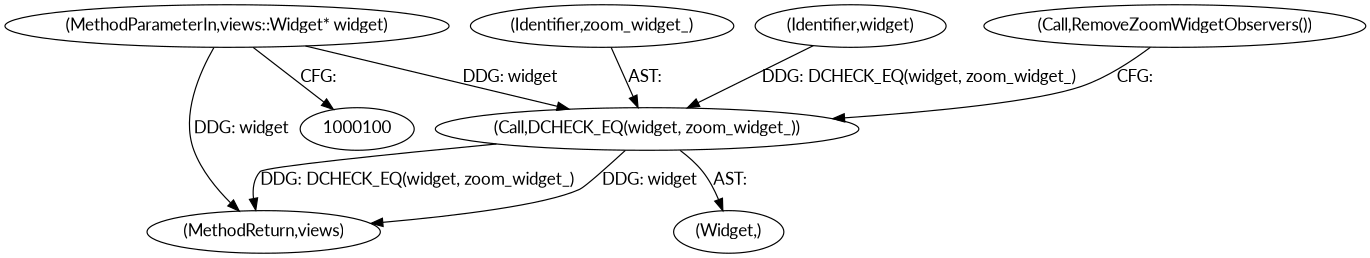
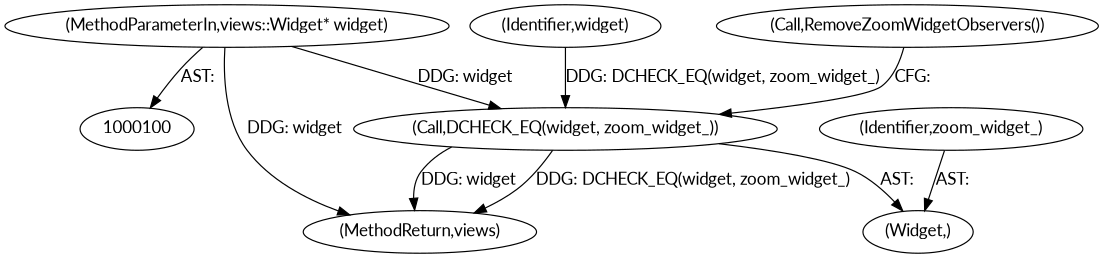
  digraph {
    fontname=Lato
    node [fontname=Lato]
    edge [fontname=Lato]
    n1 [label="(Call,DCHECK_EQ(widget, zoom_widget_))"]
    n2 [label="(MethodReturn,views)"]
    n3 [label="(Widget,)"]
    n4 [label="(Identifier,zoom_widget_)"]
    n5 [label="(MethodParameterIn,views::Widget* widget)"]
    1000100
    n7 [label="(Identifier,widget)"]
    n8 [label="(Call,RemoveZoomWidgetObservers())"]
    n1 -> n2 [label="DDG: widget"]
    n1 -> n2 [label="DDG: DCHECK_EQ(widget, zoom_widget_)"]
    n1 -> n3 [label="AST: "]
-   n4 -> n1 [label="AST: "]
+   n4 -> n3 [label="AST: "]
    n5 -> n1 [label="DDG: widget"]
    n5 -> n2 [label="DDG: widget"]
-   n5 -> 1000100 [label="CFG: "]
+   n5 -> 1000100 [label="AST: "]
    n7 -> n1 [label="DDG: DCHECK_EQ(widget, zoom_widget_)"]
    n8 -> n1 [label="CFG: "]
  }
